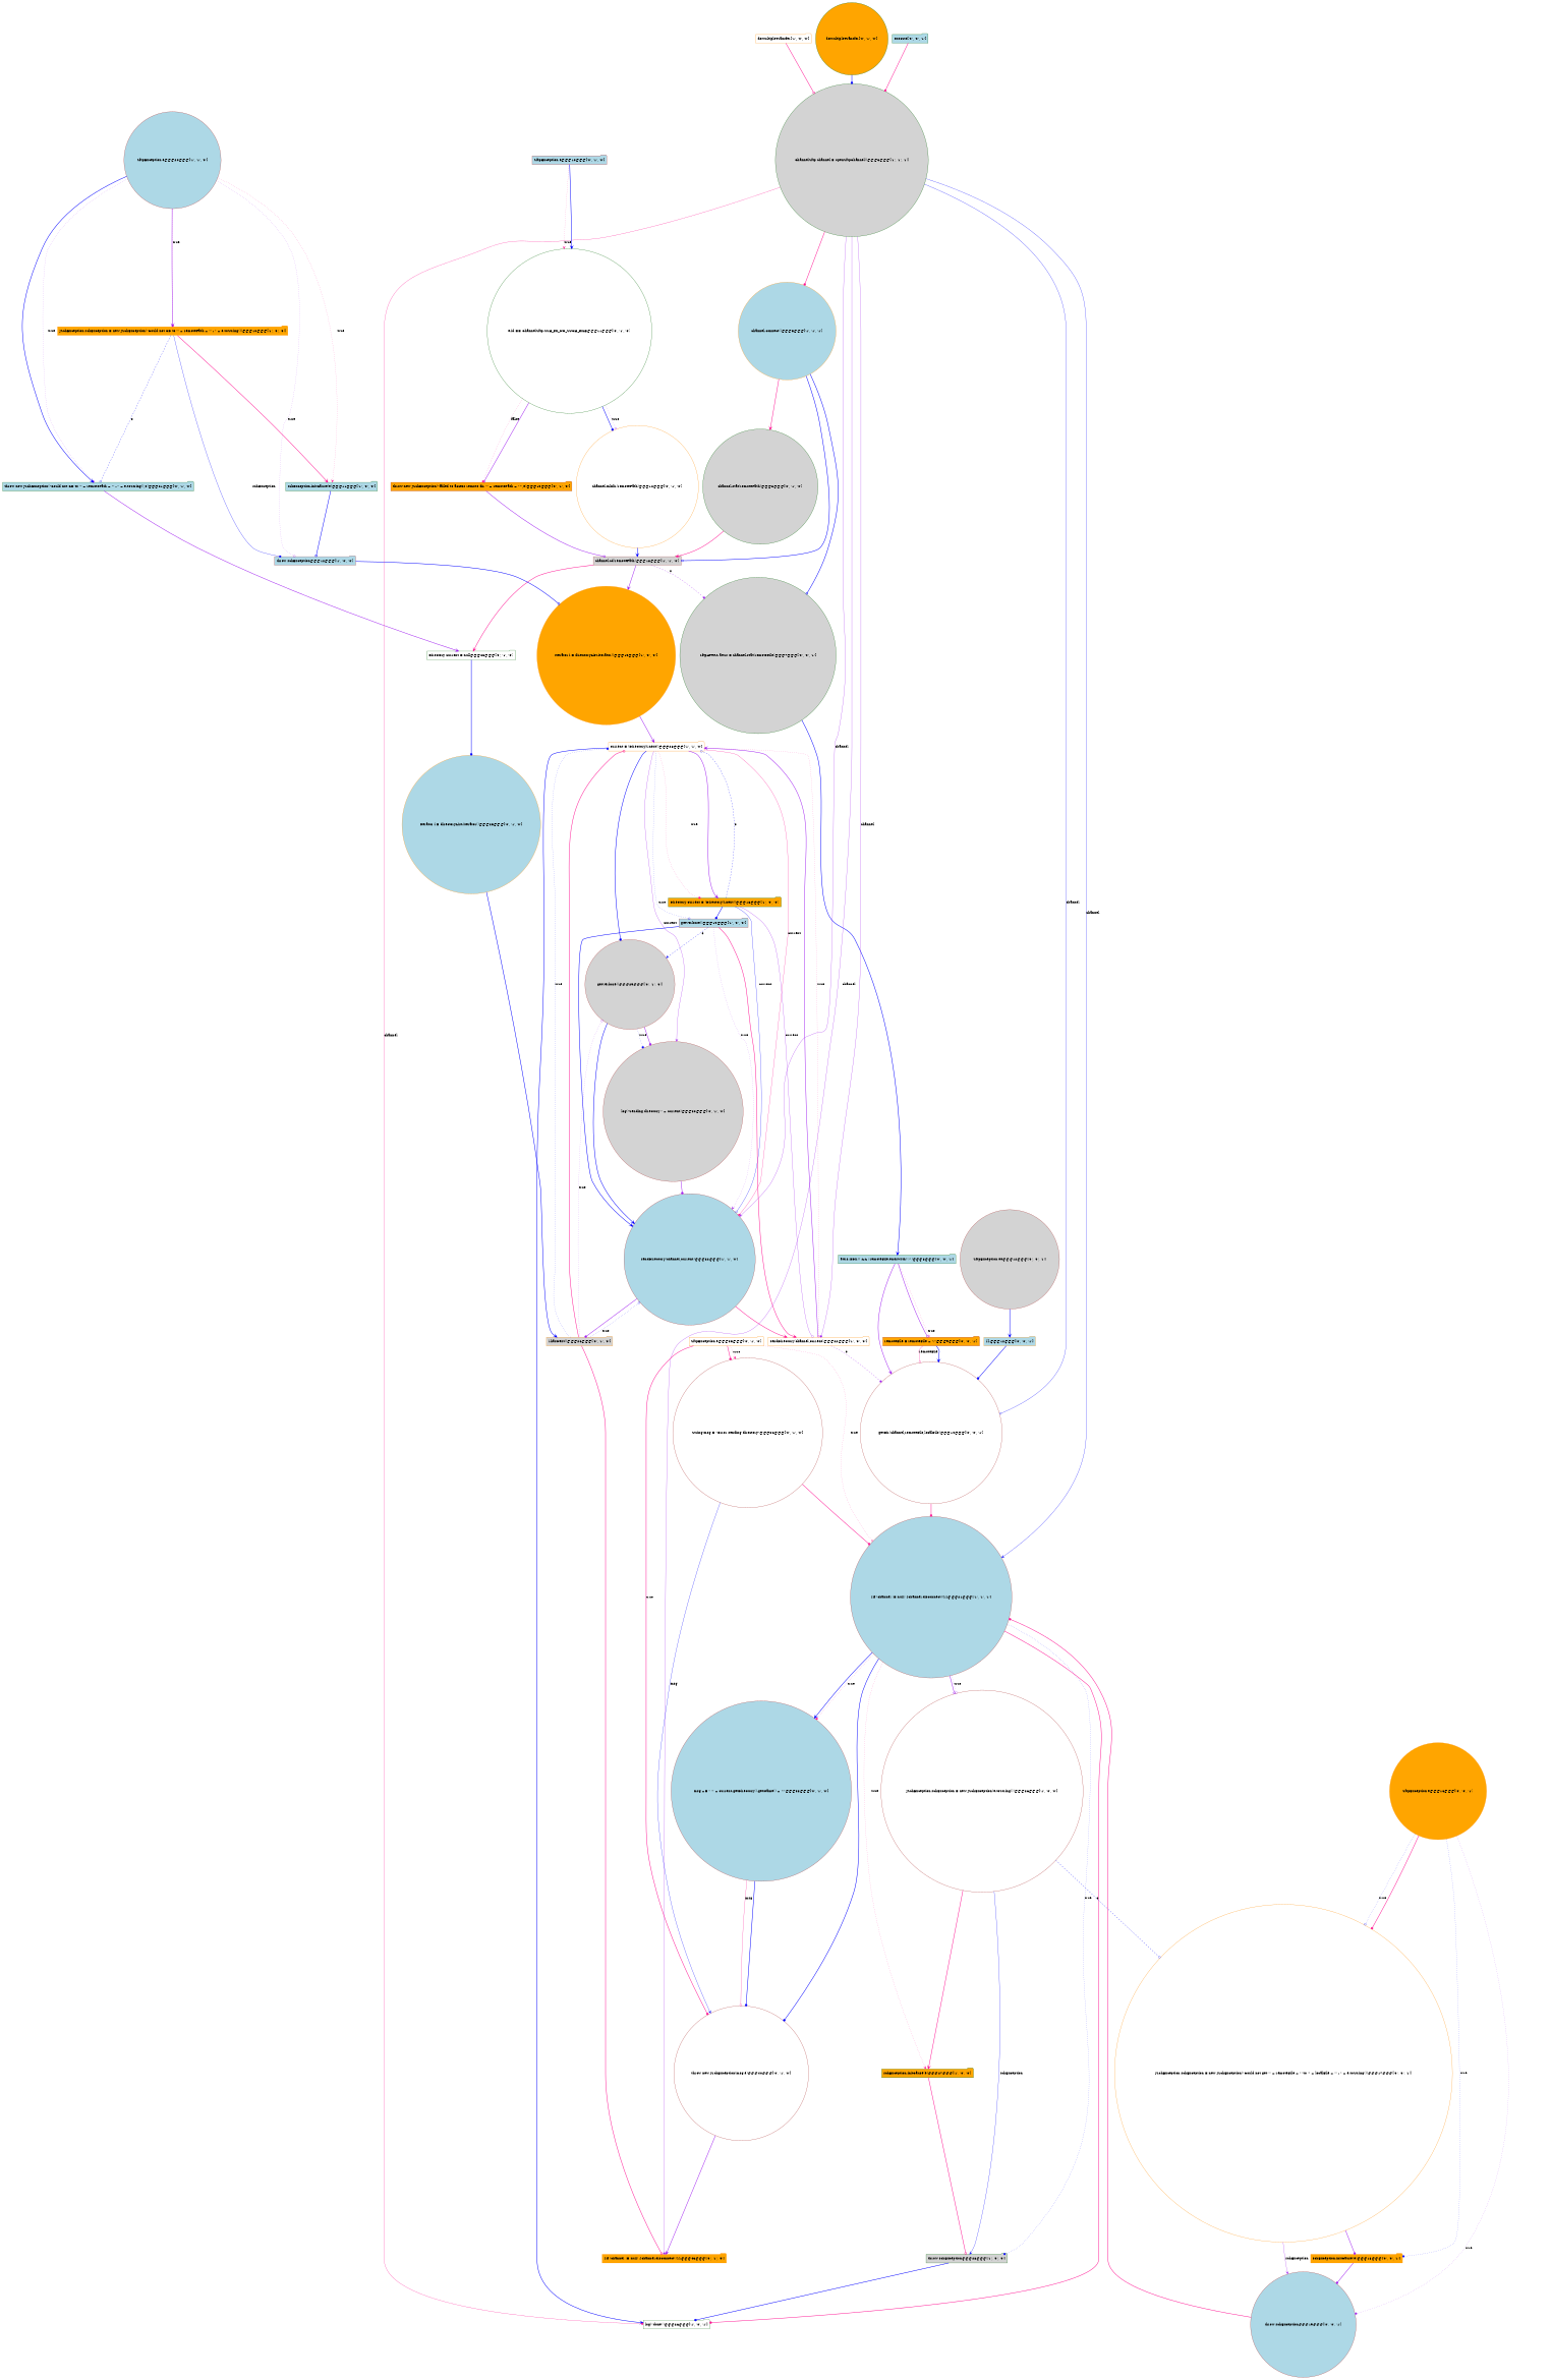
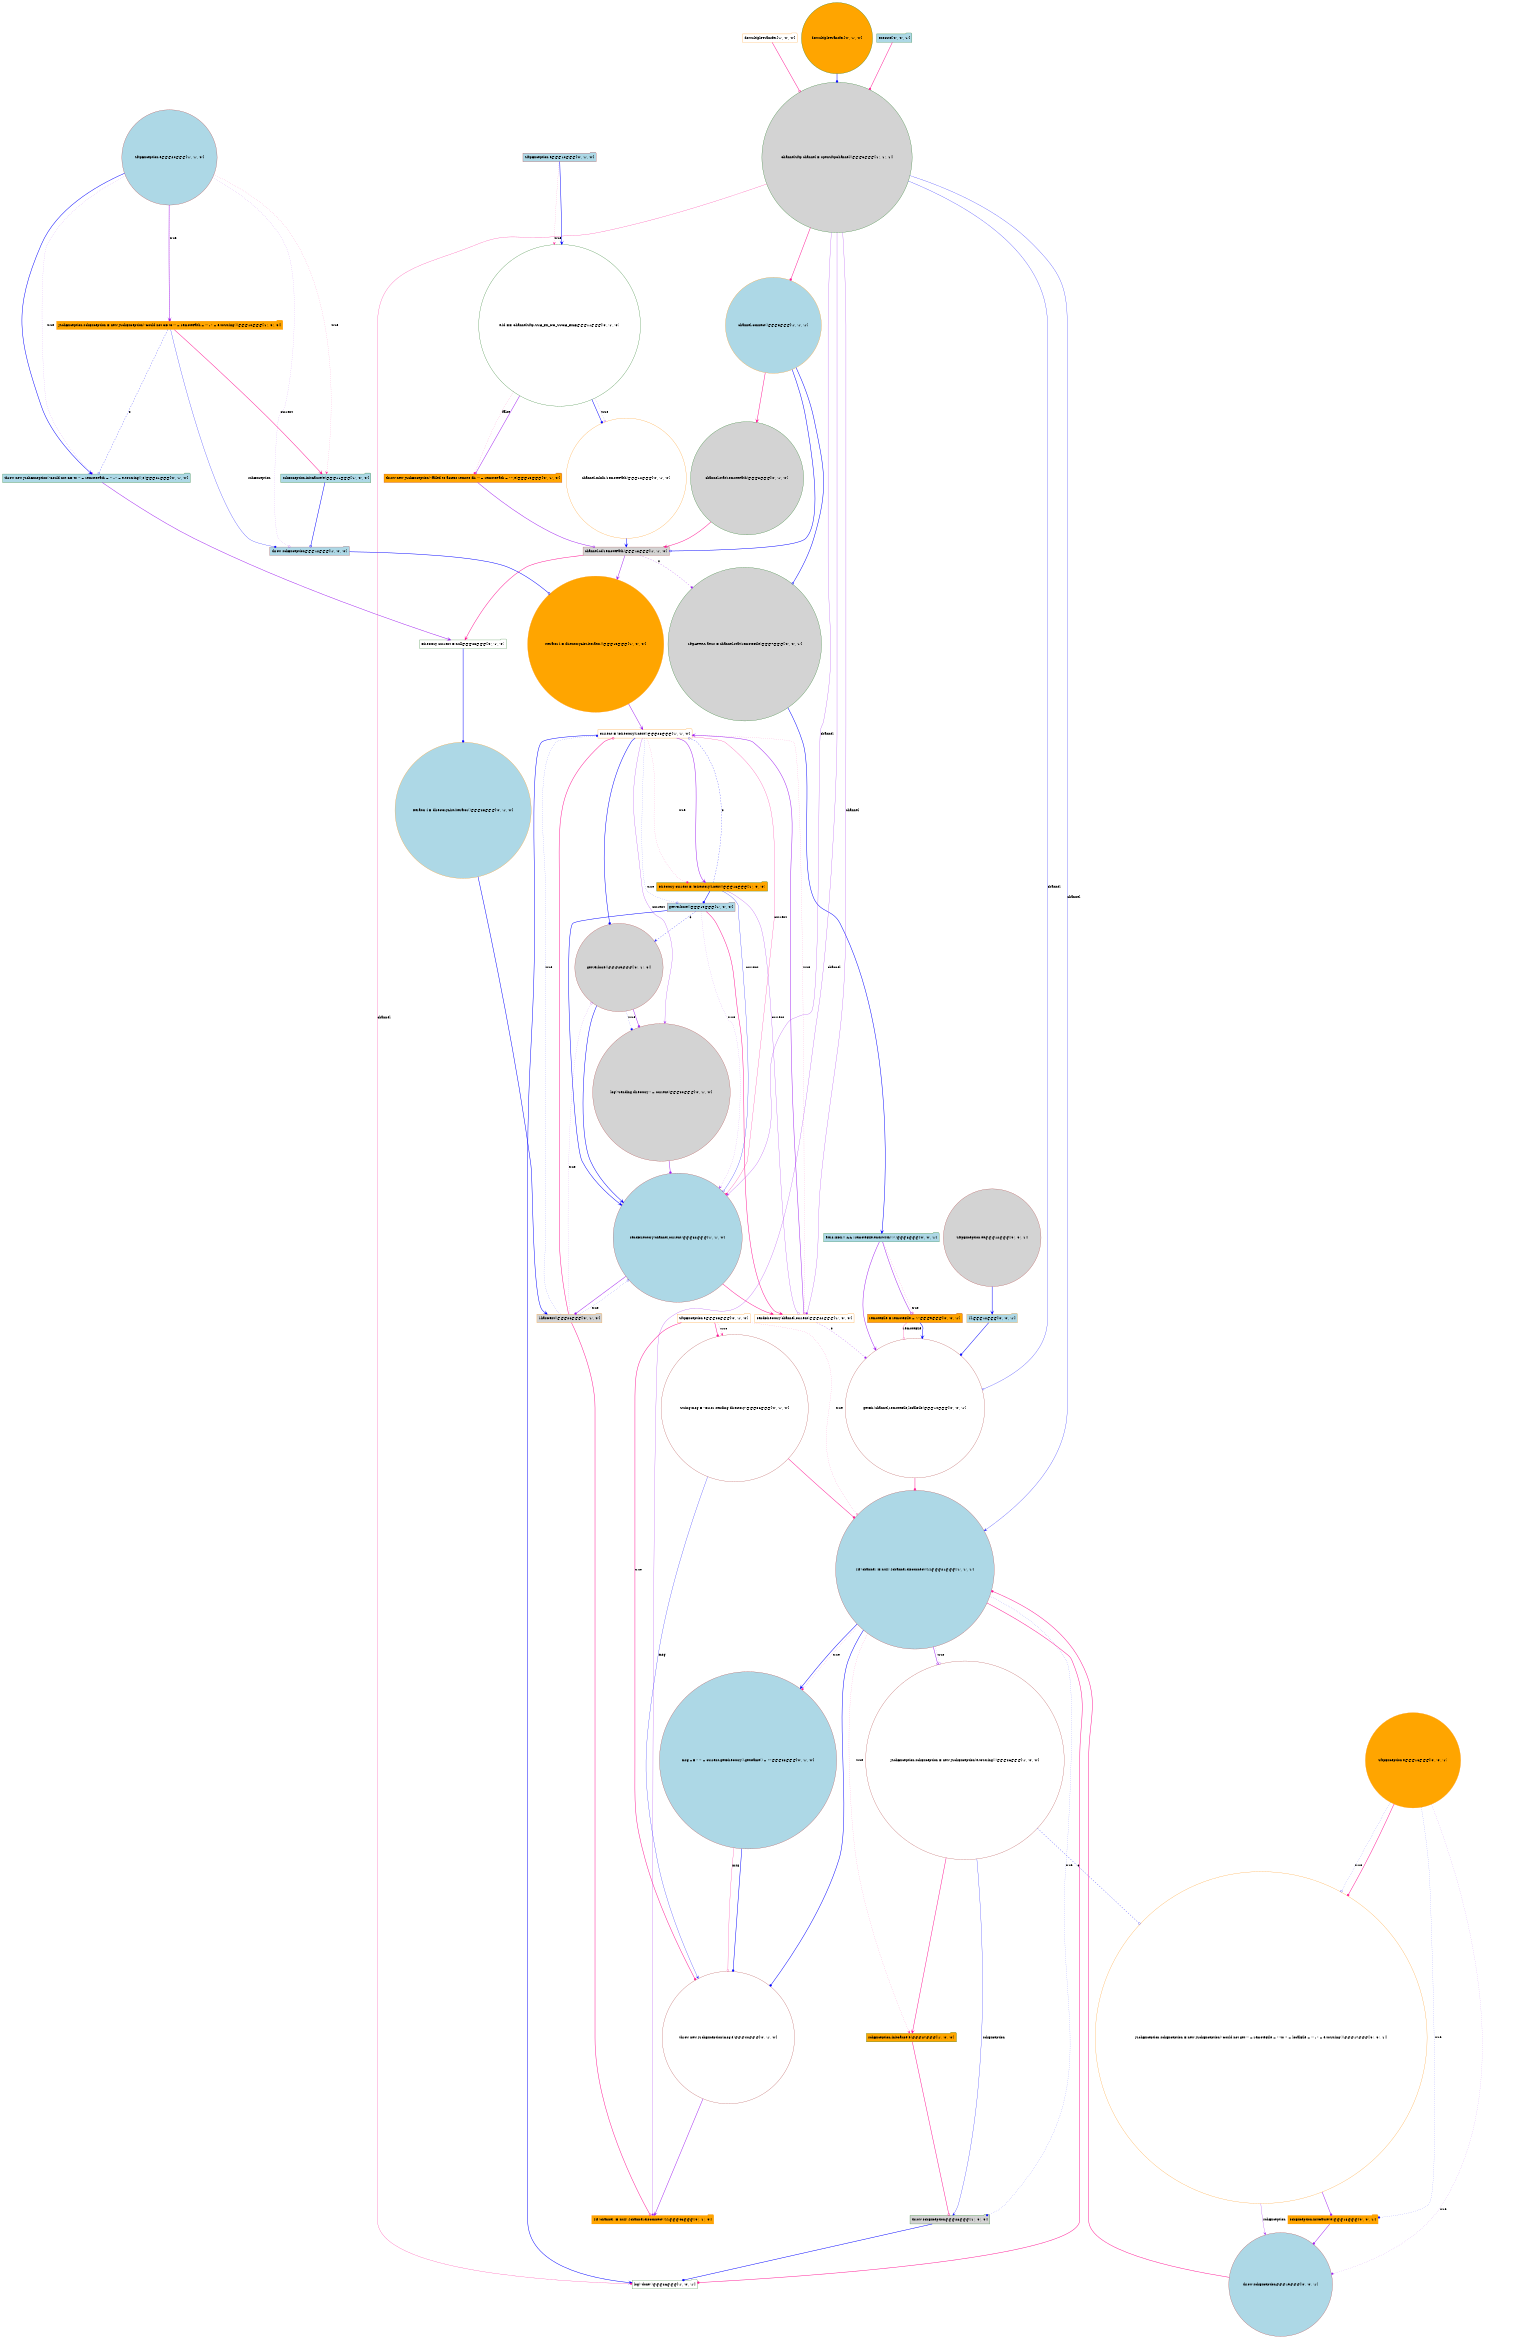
  digraph {
    node [color=brown fillcolor=lightblue shape=folder style=filled]
    edge [arrowhead=dot color=blue style=bold]
    n1 [label="{if (channel != null) {channel.disconnect()}}@@@21@@@['1', '1', '1']" shape=circle]
    n2 [color=darkgreen fillcolor=lightgrey label="throw schException@@@28@@@['1', '0', '0']"]
    n3 [label="msg += \" '\" + current.getDirectory().getName() + \"'\"@@@38@@@['0', '1', '0']" shape=circle]
    n4 [color=darkgreen fillcolor=orange label="schException.initCause(e)@@@27@@@['1', '0', '0']"]
    n5 [color=darkgreen fillcolor=white label="log(\"done\")@@@26@@@['1', '0', '1']"]
    n6 [fillcolor=white label="JSchException schException = new JSchException(e.toString())@@@26@@@['1', '0', '0']" shape=circle]
    n7 [fillcolor=white label="throw new JSchException(msg,e)@@@40@@@['0', '1', '0']" shape=circle]
    n8 [color=darkorange fillcolor=white label="JSchException schException = new JSchException(\"Could not get '\" + remoteFile + \"' to '\" + localFile + \"' - \" + e.toString())@@@17@@@['0', '0', '1']" shape=circle]
    n9 [color=darkorange fillcolor=orange label="{if (channel != null) {channel.disconnect()}}@@@43@@@['0', '1', '0']"]
    n10 [color=darkorange fillcolor=white label="current = (Directory)i.next()@@@28@@@['1', '1', '0']"]
    n11 [fillcolor=lightgrey label="getVerbose()@@@29@@@['0', '1', '0']" shape=circle]
    n12 [color=darkgreen fillcolor=orange label="Directory current = (Directory)i.next()@@@18@@@['1', '0', '0']"]
    n13 [fillcolor=lightgrey label="log(\"Sending directory \" + current)@@@30@@@['0', '1', '0']" shape=circle]
    n14 [label="sendDirectory(channel,current)@@@32@@@['1', '1', '0']" shape=circle]
    n15 [color=darkorange fillcolor=white label="sendDirectory(channel,current)@@@22@@@['1', '0', '0']"]
    n16 [label="getVerbose()@@@19@@@['1', '0', '0']"]
    n17 [color=darkorange fillcolor=lightgrey label="i.hasNext()@@@26@@@['0', '1', '0']"]
    n18 [fillcolor=white label="getDir(channel,remoteFile,localFile)@@@14@@@['0', '0', '1']" shape=circle]
    n19 [color=darkgreen label="attrs.isDir() && !remoteFile.endsWith(\"/\")@@@8@@@['0', '0', '1']"]
    n20 [fillcolor=orange label="remoteFile = remoteFile + \"/\"@@@9@@@['0', '0', '1']"]
    n21 [color=darkgreen fillcolor=lightgrey label="channel.stat(remotePath)@@@8@@@['0', '1', '0']" shape=circle]
    n22 [fillcolor=lightgrey label="channel.cd(remotePath)@@@18@@@['1', '1', '0']"]
    n23 [color=darkgreen fillcolor=lightgrey label="SftpATTRS attrs = channel.stat(remoteFile)@@@7@@@['0', '0', '1']" shape=circle]
    n24 [color=darkorange fillcolor=orange label="Iterator i = directoryList.iterator()@@@15@@@['1', '0', '0']" shape=circle]
    n25 [color=darkgreen fillcolor=white label="Directory current = null@@@23@@@['0', '1', '0']"]
    n26 [color=darkorange fillcolor=orange label="JSchException schException = new JSchException(\"Could not CD to '\" + remotePath + \"' - \" + e.toString())@@@10@@@['1', '0', '0']"]
    n27 [label="throw schException@@@12@@@['1', '0', '0']"]
    n28 [color=darkgreen label="throw new JSchException(\"Could not CD to '\" + remotePath + \"' - \" + e.toString(),e)@@@21@@@['0', '1', '0']"]
    n29 [color=darkgreen label="schException.initCause(e)@@@11@@@['1', '0', '0']"]
    n30 [color=darkorange label="{}@@@12@@@['0', '0', '1']"]
    n31 [color=darkorange fillcolor=orange label="SftpException e@@@16@@@['0', '0', '1']" shape=circle]
    n32 [color=darkorange fillcolor=orange label="schException.initCause(e)@@@18@@@['0', '0', '1']"]
    n33 [label="throw schException@@@19@@@['0', '0', '1']" shape=circle]
    n34 [color=darkorange label="Iterator i = directoryList.iterator()@@@25@@@['0', '1', '0']" shape=circle]
    n35 [fillcolor=lightgrey label="SftpException ee@@@12@@@['0', '0', '1']" shape=circle]
    n36 [color=darkgreen fillcolor=white label="e.id == ChannelSftp.SSH_FX_NO_SUCH_FILE@@@11@@@['0', '1', '0']" shape=circle]
    n37 [color=darkorange fillcolor=white label="channel.mkdir(remotePath)@@@12@@@['0', '1', '0']" shape=circle]
    n38 [fillcolor=orange label="throw new JSchException(\"failed to access remote dir '\" + remotePath + \"'\",e)@@@15@@@['0', '1', '0']"]
    n39 [color=darkorange fillcolor=white label="doMultipleTransfer['1', '0', '0']"]
    n40 [color=darkgreen fillcolor=lightgrey label="ChannelSftp channel = openSftpChannel()@@@3@@@['1', '1', '1']" shape=circle]
    n41 [color=darkorange label="channel.connect()@@@5@@@['1', '1', '1']" shape=circle]
    n42 [color=darkgreen fillcolor=orange label="doMultipleTransfer['0', '1', '0']" shape=circle]
    n43 [color=darkgreen label="execute['0', '0', '1']"]
    n44 [label="SftpException e@@@20@@@['1', '1', '0']" shape=circle]
    n45 [label="SftpException e@@@10@@@['0', '1', '0']"]
    n46 [color=darkorange fillcolor=white label="SftpException e@@@35@@@['0', '1', '0']"]
    n47 [fillcolor=white label="String msg = \"Error sending directory\"@@@36@@@['0', '1', '0']" shape=circle]
    n1 -> n2 [label=true style=dotted]
    n1 -> n3 [color=deeppink label=true style=dotted]
    n1 -> n3 [arrowhead=vee]
    n1 -> n4 [arrowhead=vee color=deeppink label=true style=dotted]
    n1 -> n5 [color=deeppink]
    n1 -> n6 [arrowhead=odot color=purple label=true style=dotted]
    n1 -> n6 [arrowhead=odot color=purple]
    n1 -> n7
    n2 -> n5
    n3 -> n7
    n3 -> n7 [arrowhead=odot color=deeppink label=msg style=solid]
    n4 -> n2 [arrowhead=odot color=deeppink]
    n6 -> n2 [arrowhead=vee label=schException style=solid]
    n6 -> n4 [arrowhead=vee color=deeppink]
    n6 -> n8 [arrowhead=odot label=0 style=dashed]
    n7 -> n9 [arrowhead=vee color=purple]
    n8 -> n32 [color=purple]
    n8 -> n33 [arrowhead=vee color=purple label=schException style=solid]
    n10 -> n5 [arrowhead=vee]
    n10 -> n11
    n10 -> n12 [color=deeppink label=true style=dotted]
    n10 -> n12 [arrowhead=vee color=purple]
    n10 -> n13 [arrowhead=vee color=purple label=current style=solid]
    n10 -> n14 [color=deeppink label=current style=solid]
    n10 -> n15 [arrowhead=odot color=deeppink label=true style=dotted]
    n10 -> n16 [arrowhead=odot label=true style=dotted]
    n11 -> n13 [color=purple]
    n11 -> n13 [label=true style=dotted]
    n11 -> n14 [arrowhead=vee]
    n12 -> n10 [arrowhead=odot label=0 style=dashed]
    n12 -> n14 [arrowhead=odot label=current style=solid]
    n12 -> n15 [arrowhead=odot color=purple label=current style=solid]
    n12 -> n16
    n13 -> n14 [color=purple]
    n14 -> n15 [arrowhead=vee color=deeppink]
    n14 -> n17 [color=purple]
    n15 -> n10 [arrowhead=vee color=purple]
    n15 -> n18 [color=purple label=0 style=dashed]
    n16 -> n11 [arrowhead=vee label=0 style=dashed]
    n16 -> n14 [arrowhead=vee color=purple label=true style=dotted]
    n16 -> n14 [arrowhead=vee]
    n16 -> n15 [arrowhead=vee color=deeppink]
    n17 -> n9 [arrowhead=odot color=deeppink]
    n17 -> n10 [label=true style=dotted]
    n17 -> n10 [arrowhead=odot color=deeppink]
    n17 -> n11 [arrowhead=odot color=purple label=true style=dotted]
    n17 -> n14 [arrowhead=odot label=true style=dotted]
    n18 -> n1 [color=deeppink]
    n19 -> n18 [arrowhead=vee color=purple]
    n19 -> n20 [arrowhead=odot color=deeppink label=true style=dotted]
    n19 -> n20 [arrowhead=odot color=purple]
    n20 -> n18 [arrowhead=vee]
    n20 -> n18 [arrowhead=odot color=deeppink label=remoteFile style=solid]
    n21 -> n22 [arrowhead=vee color=deeppink]
    n22 -> n23 [color=purple label=0 style=dashed]
    n22 -> n24 [arrowhead=vee color=purple]
    n22 -> n25 [arrowhead=vee color=deeppink]
    n23 -> n19 [arrowhead=vee]
    n24 -> n10 [arrowhead=vee color=purple]
    n25 -> n34
    n26 -> n27 [label=schException style=solid]
    n26 -> n28 [arrowhead=odot label=0 style=dashed]
    n26 -> n29 [arrowhead=vee color=deeppink]
    n27 -> n24 [arrowhead=odot]
    n28 -> n25 [arrowhead=vee color=purple]
    n29 -> n27 [arrowhead=odot]
    n30 -> n18
    n31 -> n8 [arrowhead=odot label=true style=dotted]
    n31 -> n8 [color=deeppink]
    n31 -> n32 [label=true style=dotted]
    n31 -> n33 [color=purple label=true style=dotted]
    n32 -> n33 [color=purple]
    n33 -> n1 [color=deeppink]
    n34 -> n17 [arrowhead=vee]
    n35 -> n30 [arrowhead=vee]
    n36 -> n37
    n36 -> n37 [arrowhead=odot color=purple label=true style=dotted]
    n36 -> n38 [arrowhead=odot color=purple]
    n36 -> n38 [color=deeppink label=false style=dotted]
    n37 -> n22 [arrowhead=vee]
    n38 -> n22 [arrowhead=odot color=purple]
    n39 -> n40 [arrowhead=odot color=deeppink]
    n40 -> n1 [arrowhead=vee label=channel style=solid]
    n40 -> n5 [color=deeppink label=channel style=solid]
    n40 -> n9 [color=purple label=channel style=solid]
    n40 -> n14 [arrowhead=vee color=purple label=channel style=solid]
    n40 -> n15 [color=purple label=channel style=solid]
    n40 -> n18 [arrowhead=odot label=channel style=solid]
    n40 -> n41 [color=deeppink]
    n41 -> n21 [arrowhead=vee color=deeppink]
    n41 -> n22 [arrowhead=odot]
    n41 -> n23 [arrowhead=odot]
    n42 -> n40
    n43 -> n40 [color=deeppink]
    n44 -> n26 [color=deeppink label=true style=dotted]
    n44 -> n26 [arrowhead=vee color=purple]
-   n44 -> n27 [arrowhead=odot color=purple label=true style=dotted]
+   n44 -> n27 [arrowhead=odot color=purple label=current style=dotted]
    n44 -> n28 [color=purple label=true style=dotted]
    n44 -> n28 [arrowhead=vee]
    n44 -> n29 [arrowhead=vee color=deeppink label=true style=dotted]
    n45 -> n36 [arrowhead=vee color=deeppink label=true style=dotted]
    n45 -> n36 [arrowhead=vee]
    n46 -> n1 [arrowhead=odot color=deeppink label=true style=dotted]
    n46 -> n7 [color=deeppink label=true]
    n46 -> n47 [arrowhead=vee color=deeppink label=true style=dotted]
    n46 -> n47 [color=deeppink]
    n47 -> n1 [color=deeppink]
    n47 -> n7 [arrowhead=vee label=msg style=solid]
  }
